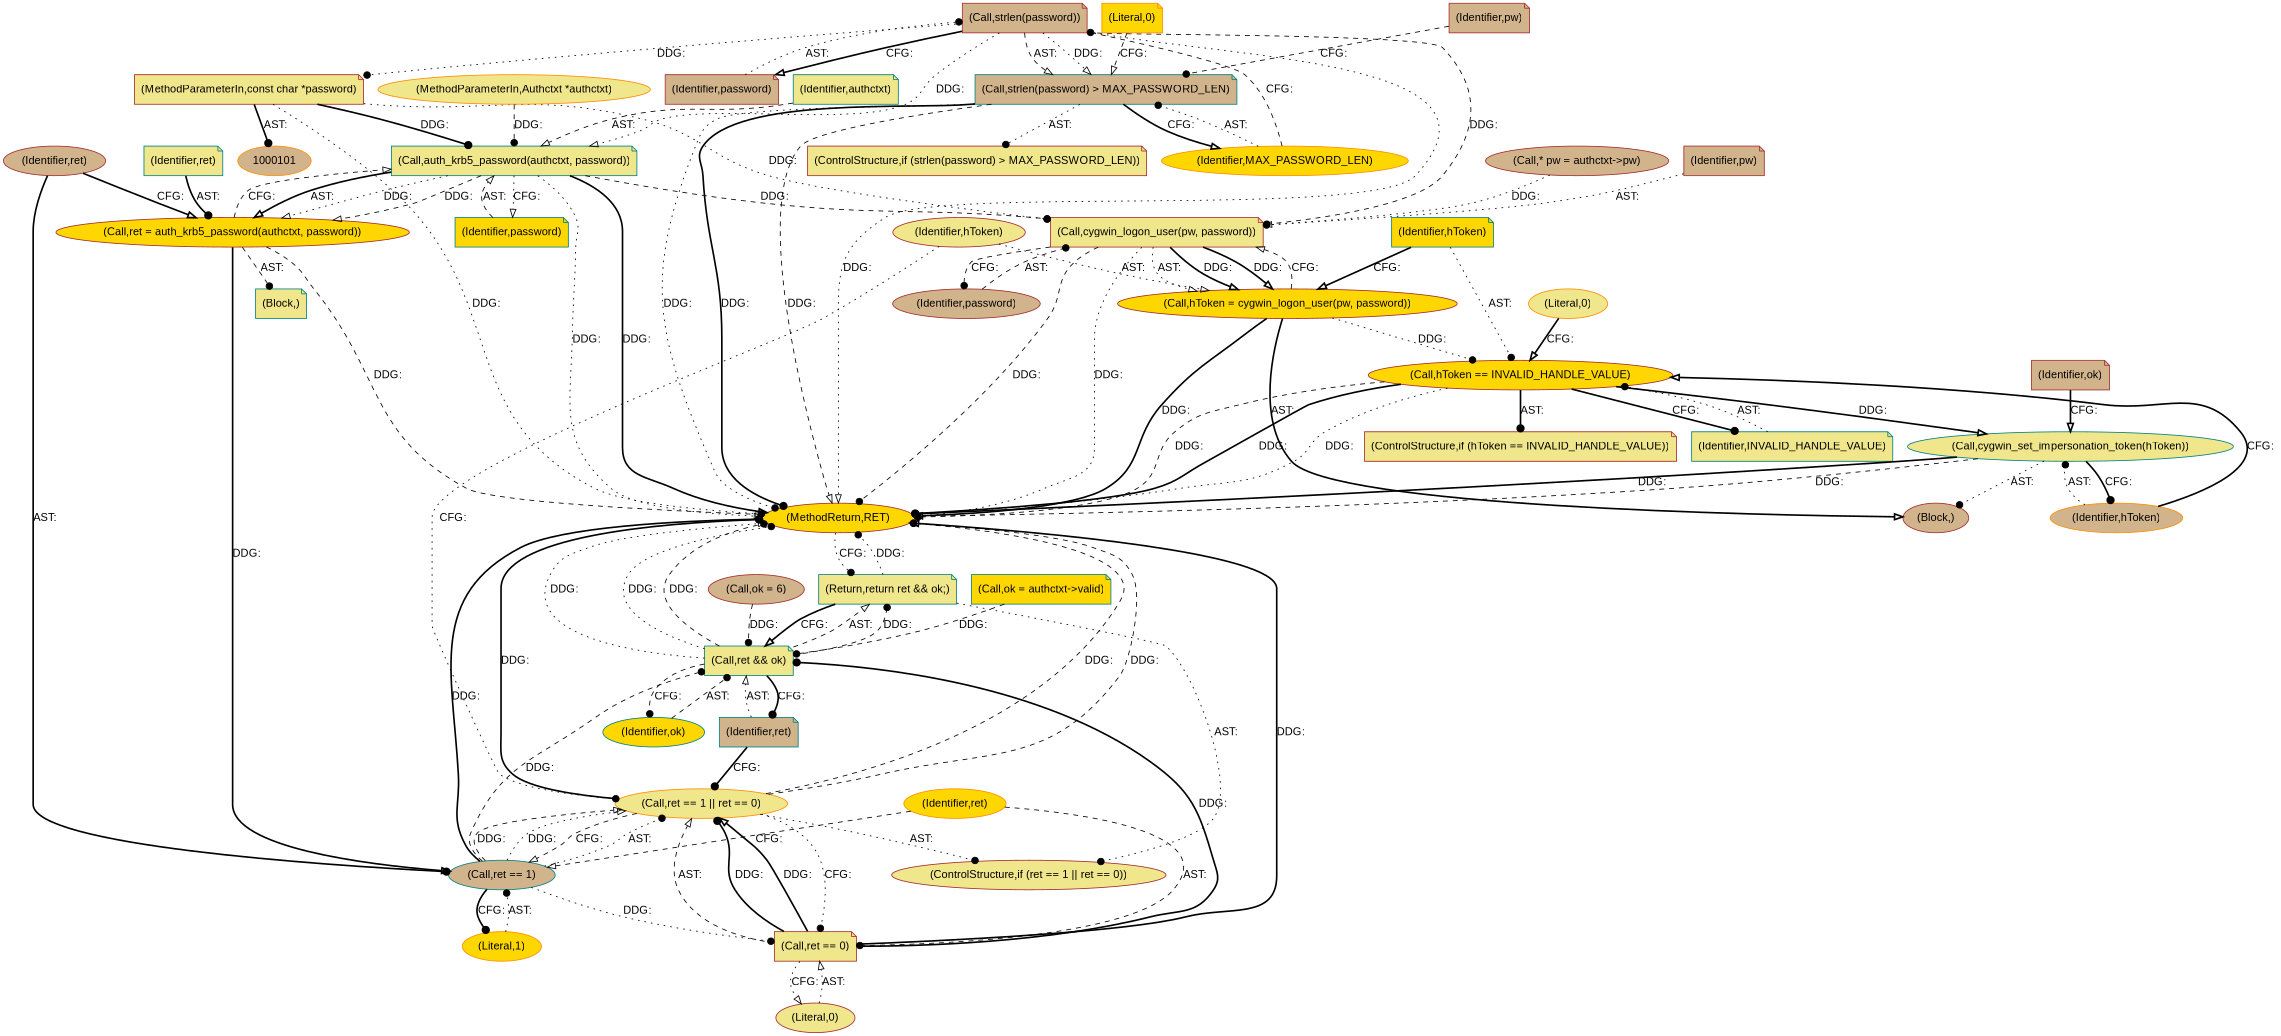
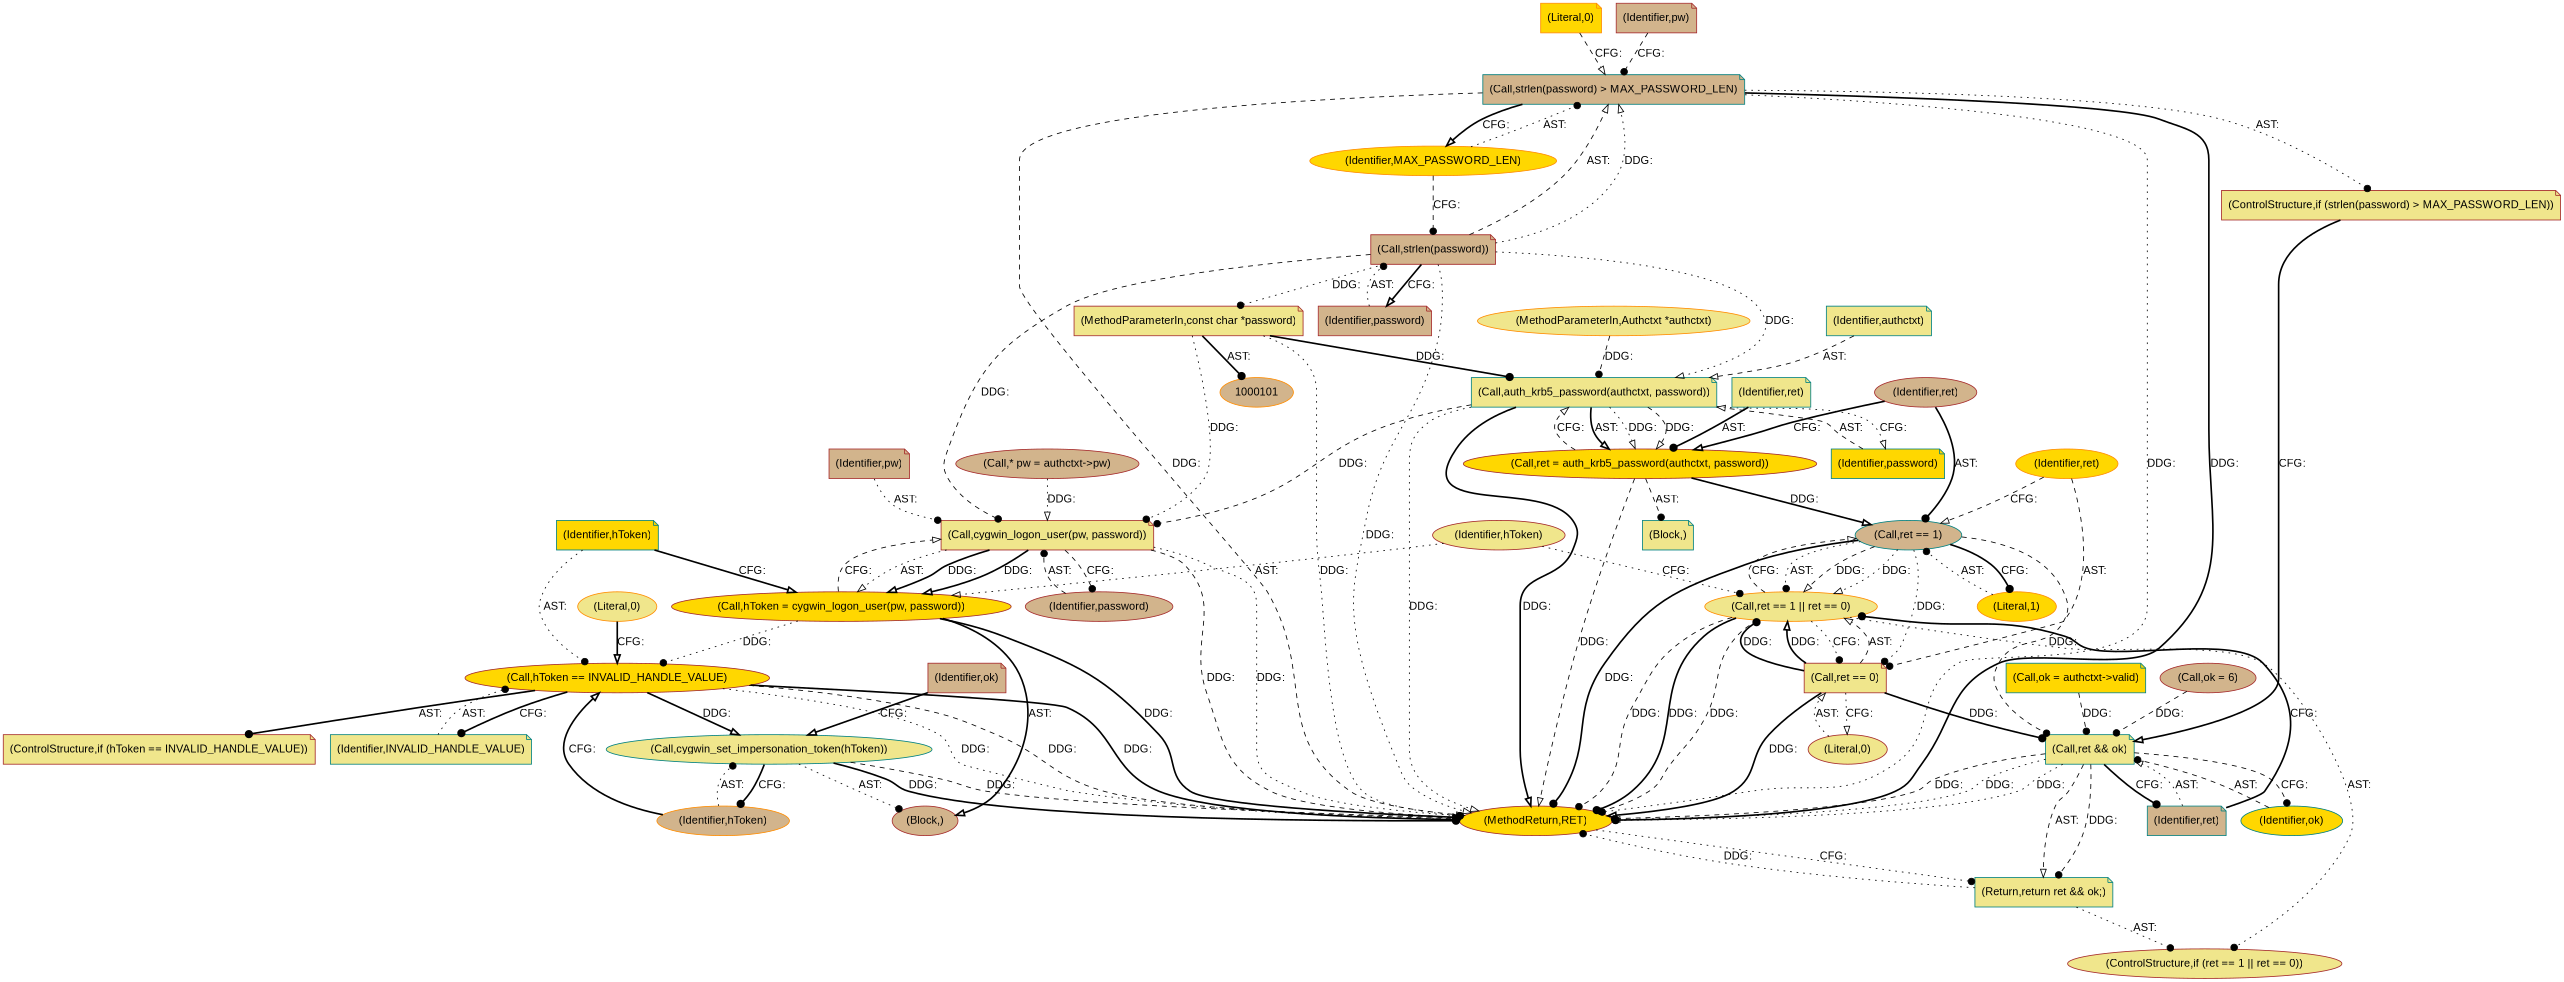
  digraph {
    fontname="Liberation Sans"
    node [color=brown fillcolor=khaki fontname="Liberation Sans" shape=note style=filled]
    edge [arrowhead=dot fontname="Liberation Sans" style=dotted]
    n1 [label="(MethodParameterIn,const char *password)"]
    n2 [color=teal label="(Call,auth_krb5_password(authctxt, password))"]
    n3 [label="(Call,cygwin_logon_user(pw, password))"]
    n4 [fillcolor=gold label="(MethodReturn,RET)" shape=ellipse]
    1000101 [color=darkorange fillcolor=tan shape=ellipse]
    n6 [fillcolor=tan label="(Call,strlen(password))"]
    n7 [color=teal fillcolor=tan label="(Call,strlen(password) > MAX_PASSWORD_LEN)"]
    n8 [fillcolor=tan label="(Identifier,password)"]
    n9 [fillcolor=gold label="(Call,ret = auth_krb5_password(authctxt, password))" shape=ellipse]
    n10 [color=teal fillcolor=gold label="(Identifier,password)"]
    n11 [fillcolor=gold label="(Call,hToken = cygwin_logon_user(pw, password))" shape=ellipse]
    n12 [fillcolor=tan label="(Identifier,password)" shape=ellipse]
    n13 [color=teal label="(Return,return ret && ok;)"]
    n14 [label="(ControlStructure,if (strlen(password) > MAX_PASSWORD_LEN))"]
    n15 [color=darkorange fillcolor=gold label="(Identifier,MAX_PASSWORD_LEN)" shape=ellipse]
    n16 [color=teal fillcolor=tan label="(Call,ret == 1)" shape=ellipse]
    n17 [color=teal label="(Block,)"]
    n18 [color=darkorange label="(Call,ret == 1 || ret == 0)" shape=ellipse]
    n19 [label="(Call,ret == 0)"]
    n20 [color=teal label="(Call,ret && ok)"]
    n21 [color=darkorange fillcolor=gold label="(Literal,1)" shape=ellipse]
    n22 [label="(ControlStructure,if (ret == 1 || ret == 0))" shape=ellipse]
    n23 [label="(Literal,0)" shape=ellipse]
    n24 [color=teal fillcolor=tan label="(Identifier,ret)"]
    n25 [color=teal fillcolor=gold label="(Identifier,ok)" shape=ellipse]
    n26 [fillcolor=gold label="(Call,hToken == INVALID_HANDLE_VALUE)" shape=ellipse]
    n27 [fillcolor=tan label="(Block,)" shape=ellipse]
    n28 [color=teal label="(Call,cygwin_set_impersonation_token(hToken))" shape=ellipse]
    n29 [label="(ControlStructure,if (hToken == INVALID_HANDLE_VALUE))"]
    n30 [color=teal label="(Identifier,INVALID_HANDLE_VALUE)"]
    n31 [color=darkorange fillcolor=tan label="(Identifier,hToken)" shape=ellipse]
    n32 [fillcolor=tan label="(Call,ok = 6)" shape=ellipse]
    n33 [color=darkorange fillcolor=gold label="(Identifier,ret)" shape=ellipse]
    n34 [color=darkorange fillcolor=gold label="(Literal,0)"]
    n35 [fillcolor=tan label="(Identifier,pw)"]
    n36 [color=teal label="(Identifier,ret)"]
    n37 [color=teal fillcolor=gold label="(Identifier,hToken)"]
    n38 [color=darkorange label="(Literal,0)" shape=ellipse]
    n39 [color=darkorange label="(MethodParameterIn,Authctxt *authctxt)" shape=ellipse]
    n40 [label="(Identifier,hToken)" shape=ellipse]
    n41 [fillcolor=tan label="(Identifier,ret)" shape=ellipse]
    n42 [fillcolor=tan label="(Identifier,ok)"]
    n43 [color=teal fillcolor=gold label="(Call,ok = authctxt->valid)"]
    n44 [fillcolor=tan label="(Call,* pw = authctxt->pw)" shape=ellipse]
    n45 [fillcolor=tan label="(Identifier,pw)"]
    n46 [color=teal label="(Identifier,authctxt)"]
    n1 -> n2 [label="DDG: " style=bold]
    n1 -> n3 [label="DDG: "]
    n1 -> n4 [label="DDG: "]
    n1 -> 1000101 [label="AST: " style=bold]
    n2 -> n3 [label="DDG: " style=dashed]
    n2 -> n4 [arrowhead=onormal label="DDG: "]
    n2 -> n4 [arrowhead=onormal label="DDG: " style=bold]
    n2 -> n9 [arrowhead=onormal label="AST: " style=bold]
    n2 -> n9 [arrowhead=onormal label="DDG: "]
    n2 -> n9 [arrowhead=onormal label="DDG: " style=dashed]
    n2 -> n10 [arrowhead=onormal label="CFG: "]
    n3 -> n4 [label="DDG: "]
    n3 -> n4 [label="DDG: " style=dashed]
    n3 -> n11 [arrowhead=onormal label="AST: "]
    n3 -> n11 [arrowhead=onormal label="DDG: " style=bold]
    n3 -> n11 [arrowhead=onormal label="DDG: " style=bold]
    n3 -> n12 [label="CFG: " style=dashed]
    n4 -> n13 [label="CFG: "]
    n6 -> n1 [label="DDG: "]
    n6 -> n2 [arrowhead=onormal label="DDG: "]
    n6 -> n3 [label="DDG: " style=dashed]
    n6 -> n4 [arrowhead=onormal label="DDG: "]
    n6 -> n7 [arrowhead=onormal label="AST: " style=dashed]
    n6 -> n7 [arrowhead=onormal label="DDG: "]
    n6 -> n8 [arrowhead=onormal label="CFG: " style=bold]
    n7 -> n4 [label="DDG: " style=bold]
    n7 -> n4 [arrowhead=onormal label="DDG: " style=dashed]
    n7 -> n4 [label="DDG: "]
    n7 -> n14 [label="AST: "]
    n7 -> n15 [arrowhead=onormal label="CFG: " style=bold]
    n8 -> n6 [label="AST: "]
    n9 -> n2 [arrowhead=onormal label="CFG: " style=dashed]
    n9 -> n4 [arrowhead=onormal label="DDG: " style=dashed]
    n9 -> n16 [arrowhead=onormal label="DDG: " style=bold]
    n9 -> n17 [label="AST: " style=dashed]
    n10 -> n2 [arrowhead=onormal label="AST: " style=dashed]
    n11 -> n3 [arrowhead=onormal label="CFG: " style=dashed]
    n11 -> n4 [arrowhead=onormal label="DDG: " style=bold]
    n11 -> n26 [label="DDG: "]
    n11 -> n27 [arrowhead=onormal label="AST: " style=bold]
    n12 -> n3 [label="AST: " style=dashed]
    n13 -> n4 [label="DDG: "]
-   n13 -> n20 [arrowhead=onormal label="CFG: " style=bold]
+   n14 -> n20 [arrowhead=onormal label="CFG: " style=bold]
    n13 -> n22 [label="AST: "]
    n15 -> n6 [label="CFG: " style=dashed]
    n15 -> n7 [label="AST: "]
    n16 -> n4 [label="DDG: " style=bold]
    n16 -> n18 [label="AST: "]
    n16 -> n18 [arrowhead=onormal label="DDG: " style=dashed]
    n16 -> n18 [arrowhead=onormal label="DDG: "]
    n16 -> n19 [label="DDG: "]
    n16 -> n20 [label="DDG: " style=dashed]
    n16 -> n21 [label="CFG: " style=bold]
    n18 -> n4 [label="DDG: " style=bold]
    n18 -> n4 [label="DDG: " style=dashed]
    n18 -> n4 [label="DDG: " style=dashed]
    n18 -> n16 [arrowhead=onormal label="CFG: " style=dashed]
    n18 -> n19 [label="CFG: "]
    n18 -> n22 [label="AST: "]
    n19 -> n4 [arrowhead=onormal label="DDG: " style=bold]
    n19 -> n18 [arrowhead=onormal label="AST: " style=dashed]
    n19 -> n18 [label="DDG: " style=bold]
    n19 -> n18 [arrowhead=onormal label="DDG: " style=bold]
    n19 -> n20 [label="DDG: " style=bold]
    n19 -> n23 [arrowhead=onormal label="CFG: "]
    n20 -> n4 [label="DDG: " style=dashed]
    n20 -> n4 [arrowhead=onormal label="DDG: "]
    n20 -> n4 [label="DDG: "]
    n20 -> n13 [arrowhead=onormal label="AST: " style=dashed]
    n20 -> n13 [label="DDG: " style=dashed]
    n20 -> n24 [label="CFG: " style=bold]
    n20 -> n25 [label="CFG: " style=dashed]
    n21 -> n16 [label="AST: "]
    n23 -> n19 [arrowhead=onormal label="AST: "]
    n24 -> n18 [label="CFG: " style=bold]
    n24 -> n20 [arrowhead=onormal label="AST: "]
    n25 -> n20 [label="AST: " style=dashed]
    n26 -> n4 [label="DDG: " style=dashed]
    n26 -> n4 [label="DDG: " style=bold]
    n26 -> n4 [label="DDG: "]
    n26 -> n28 [arrowhead=onormal label="DDG: " style=bold]
    n26 -> n29 [label="AST: " style=bold]
    n26 -> n30 [label="CFG: " style=bold]
    n28 -> n4 [label="DDG: " style=bold]
    n28 -> n4 [arrowhead=onormal label="DDG: " style=dashed]
    n28 -> n27 [label="AST: "]
    n28 -> n31 [label="CFG: " style=bold]
    n30 -> n26 [label="AST: "]
    n31 -> n26 [arrowhead=onormal label="CFG: " style=bold]
    n31 -> n28 [label="AST: "]
    n32 -> n20 [label="DDG: " style=dashed]
    n33 -> n16 [arrowhead=onormal label="CFG: " style=dashed]
    n33 -> n19 [label="AST: " style=dashed]
    n34 -> n7 [arrowhead=onormal label="CFG: " style=dashed]
    n35 -> n7 [label="CFG: " style=dashed]
    n36 -> n9 [label="AST: " style=bold]
    n37 -> n11 [arrowhead=onormal label="CFG: " style=bold]
    n37 -> n26 [label="AST: "]
    n38 -> n26 [arrowhead=onormal label="CFG: " style=bold]
    n39 -> n2 [label="DDG: " style=dashed]
    n40 -> n11 [arrowhead=onormal label="AST: "]
    n40 -> n18 [label="CFG: "]
    n41 -> n9 [arrowhead=onormal label="CFG: " style=bold]
    n41 -> n16 [label="AST: " style=bold]
    n42 -> n28 [arrowhead=onormal label="CFG: " style=bold]
    n43 -> n20 [label="DDG: " style=dashed]
    n44 -> n3 [arrowhead=onormal label="DDG: "]
    n45 -> n3 [label="AST: "]
    n46 -> n2 [arrowhead=onormal label="AST: " style=dashed]
  }
